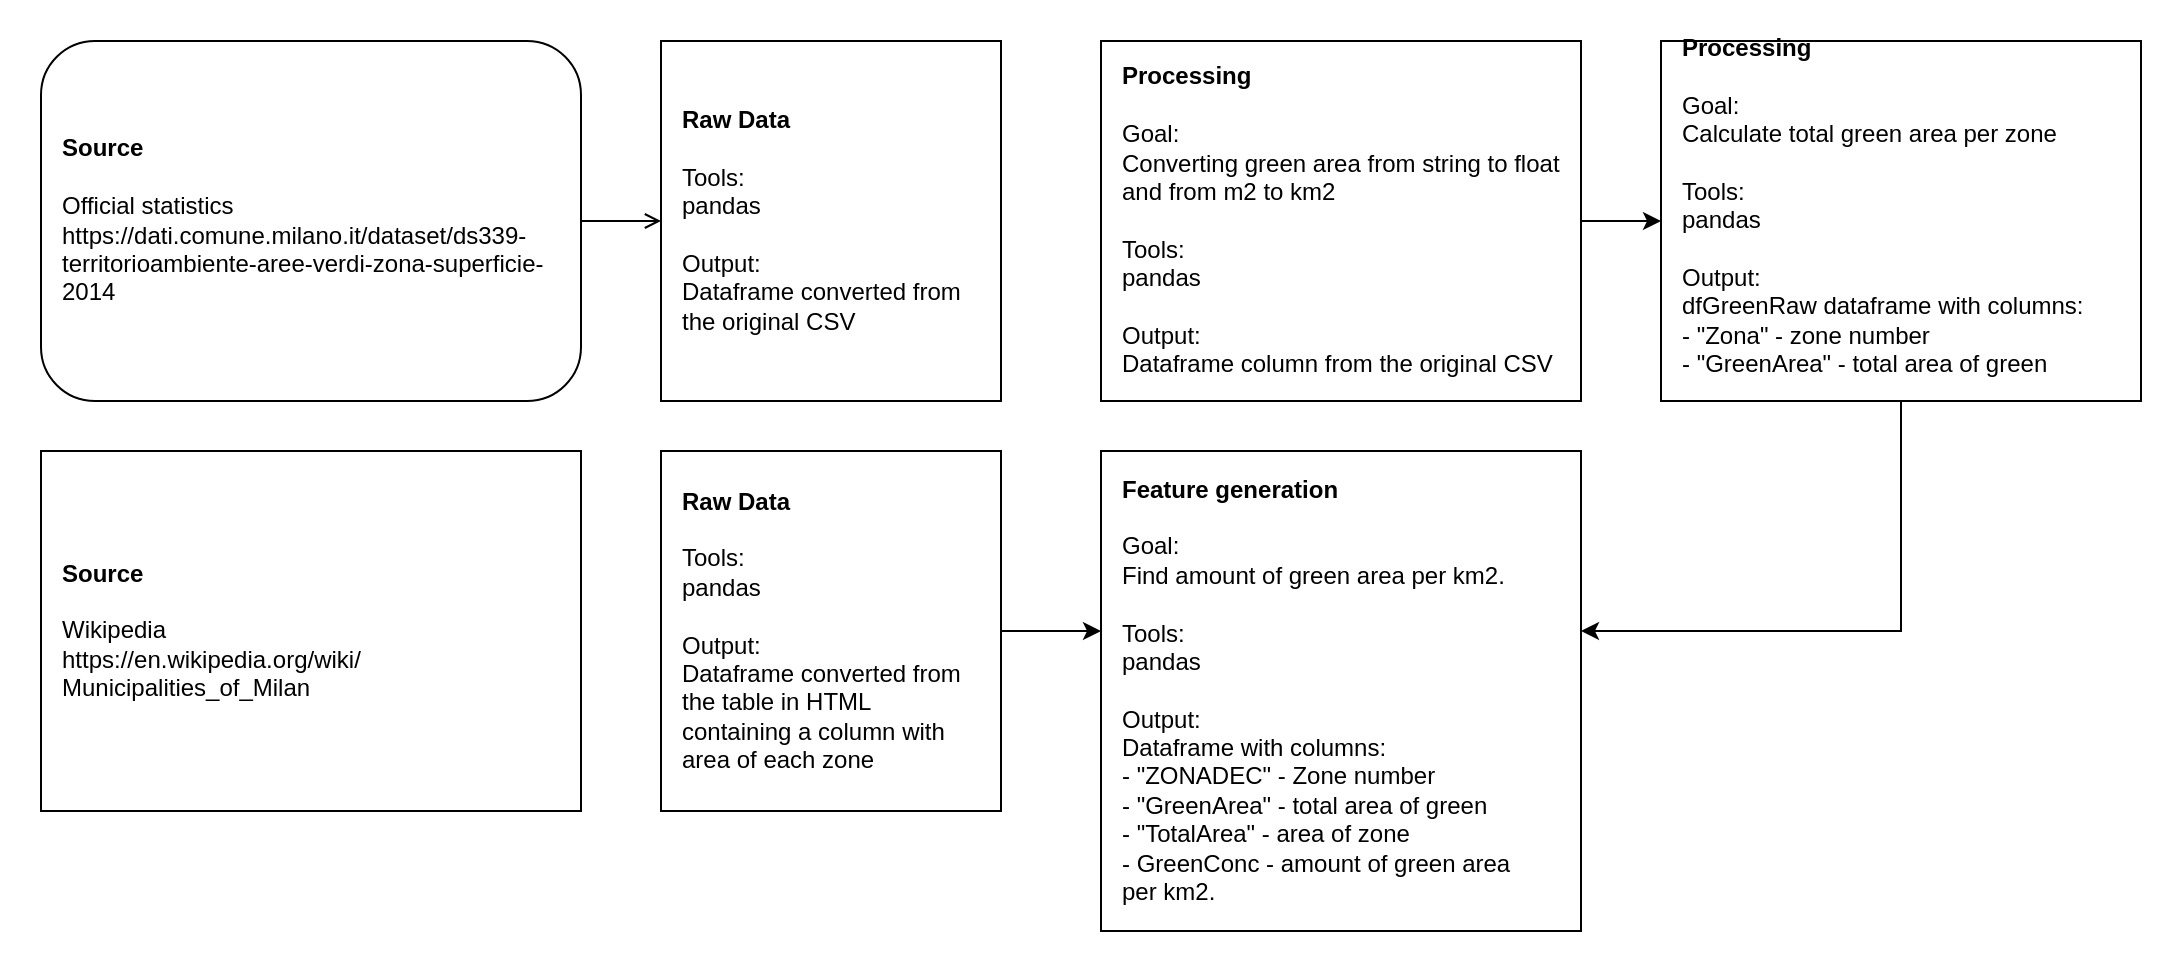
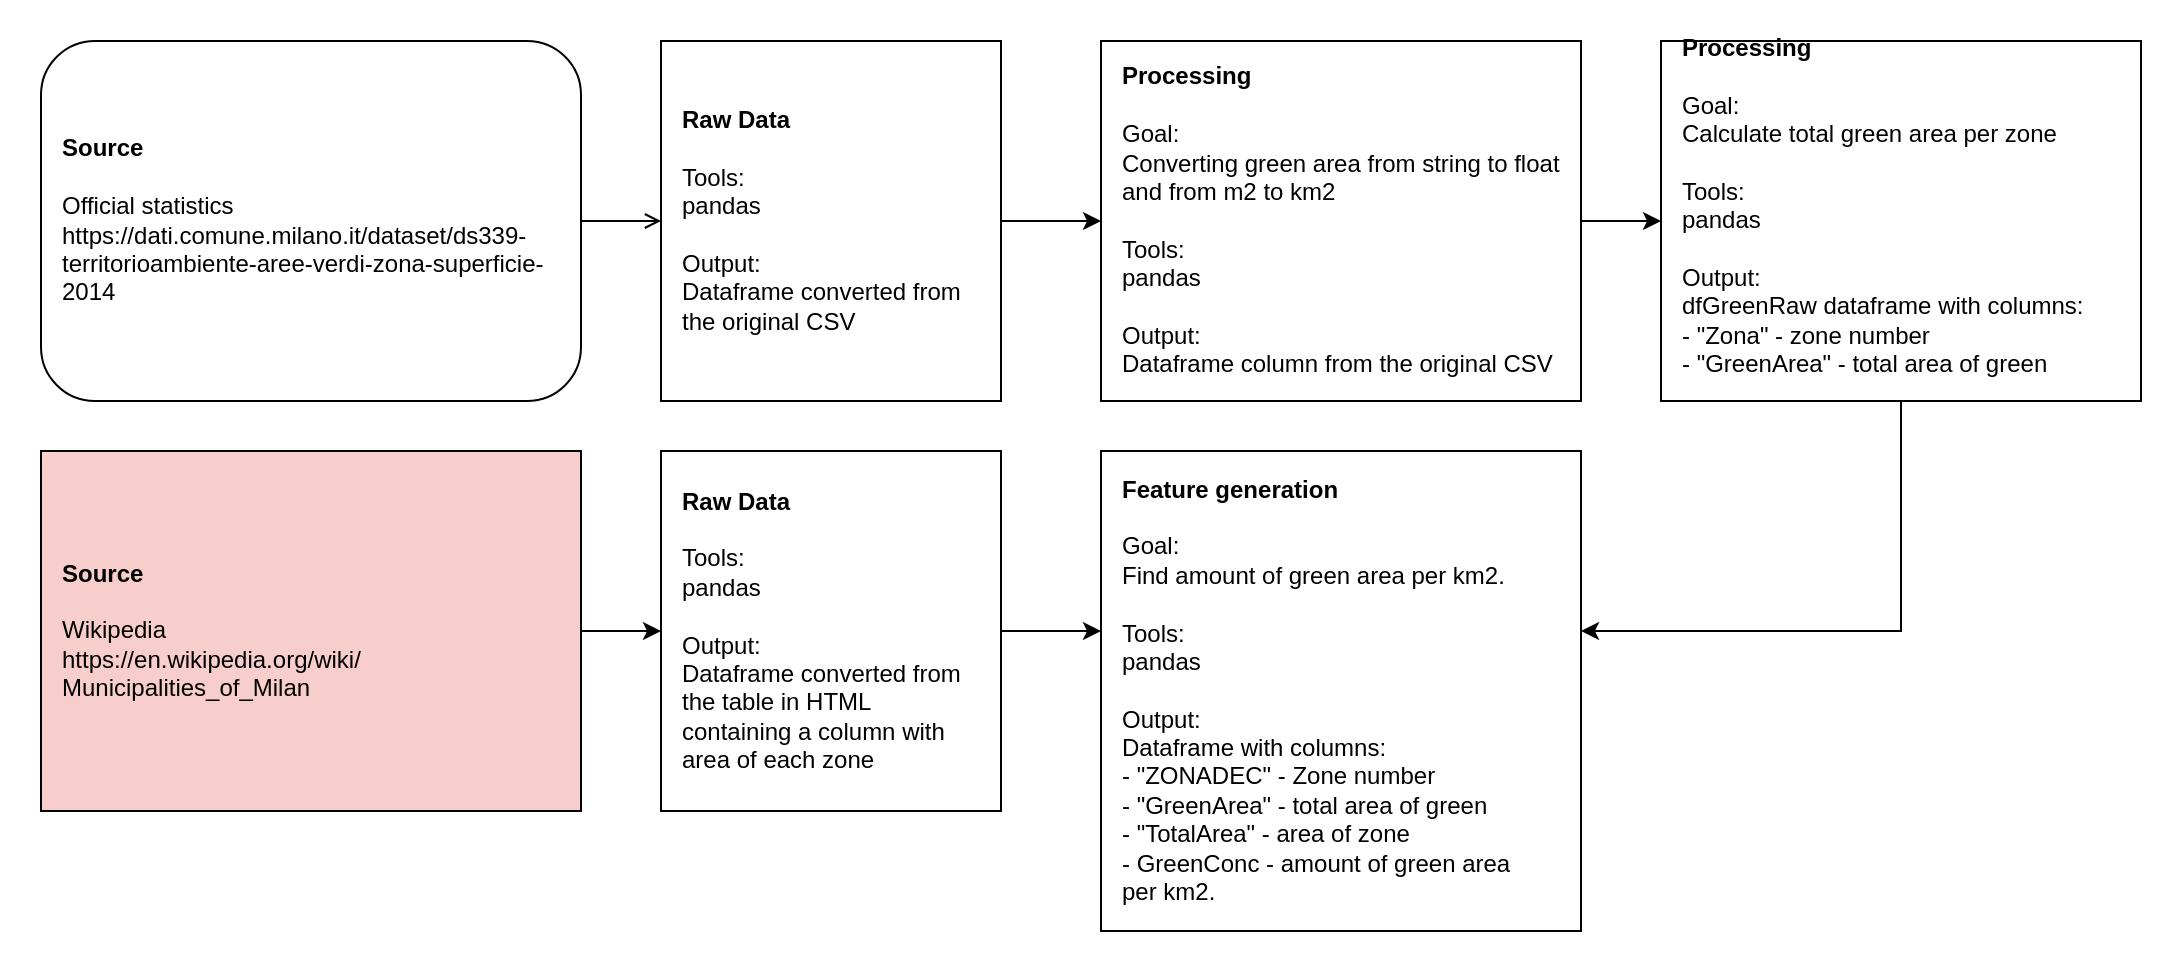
  <mxCell id="0" />
  <mxCell id="1" parent="0" />
  <mxCell id="2" value="" style="edgeStyle=orthogonalEdgeStyle;rounded=0;orthogonalLoop=1;jettySize=auto;html=1;align=left;spacingTop=10;spacing=1;endArrow=open;" edge="1" parent="1" source="3" target="5"><mxGeometry relative="1" as="geometry" /></mxCell>
  <mxCell id="3" value="&lt;b&gt;Source&lt;br&gt;&lt;/b&gt;&lt;br&gt;&lt;div style=&quot;&quot;&gt;Official statistics&lt;/div&gt;&lt;div style=&quot;&quot;&gt;&lt;span&gt;https://dati.comune.milano.it/dataset/ds339-territorioambiente-aree-verdi-zona-superficie-2014&lt;/span&gt;&lt;/div&gt;" style="whiteSpace=wrap;html=1;spacingTop=10;spacingLeft=10;spacingBottom=10;spacingRight=10;align=left;spacing=1;rounded=1;" vertex="1" parent="1"><mxGeometry x="20" y="20" width="270" height="180" as="geometry" /></mxCell>
+ <mxCell id="4" value="" style="edgeStyle=orthogonalEdgeStyle;rounded=0;orthogonalLoop=1;jettySize=auto;html=1;align=left;spacingTop=10;spacing=1;" edge="1" parent="1" source="5" target="10"><mxGeometry relative="1" as="geometry" /></mxCell>
  <mxCell id="5" value="&lt;span&gt;&lt;b&gt;Raw Data&lt;/b&gt;&lt;/span&gt;&lt;b&gt;&lt;br&gt;&lt;/b&gt;&lt;br&gt;&lt;div style=&quot;&quot;&gt;&lt;span&gt;Tools:&amp;nbsp;&lt;/span&gt;&lt;/div&gt;&lt;div style=&quot;&quot;&gt;pandas&lt;/div&gt;&lt;div style=&quot;&quot;&gt;&lt;span&gt;&lt;br&gt;&lt;/span&gt;&lt;/div&gt;&lt;span&gt;&lt;div style=&quot;&quot;&gt;&lt;span&gt;Output:&amp;nbsp;&amp;nbsp;&lt;/span&gt;&lt;/div&gt;&lt;div style=&quot;&quot;&gt;Dataframe converted from the original CSV&lt;/div&gt;&lt;/span&gt;" style="rounded=0;whiteSpace=wrap;html=1;spacingTop=10;spacingLeft=10;spacingBottom=10;spacingRight=10;align=left;spacing=1;" vertex="1" parent="1"><mxGeometry x="330" y="20" width="170" height="180" as="geometry" /></mxCell>
  <mxCell id="6" value="&lt;span&gt;&lt;b&gt;Feature generation&lt;/b&gt;&lt;/span&gt;&lt;b&gt;&lt;br&gt;&lt;/b&gt;&lt;br&gt;&lt;div&gt;&lt;div style=&quot;&quot;&gt;&lt;span&gt;Goal:&lt;/span&gt;&lt;/div&gt;&lt;span&gt;&lt;div style=&quot;&quot;&gt;&lt;span&gt;Find amount of green area per km2.&amp;nbsp;&lt;/span&gt;&lt;/div&gt;&lt;/span&gt;&lt;/div&gt;&lt;div style=&quot;&quot;&gt;&lt;span&gt;&lt;br&gt;&lt;/span&gt;&lt;/div&gt;&lt;div style=&quot;&quot;&gt;&lt;span&gt;Tools:&amp;nbsp;&lt;/span&gt;&lt;/div&gt;&lt;div style=&quot;&quot;&gt;&lt;span&gt;pandas&lt;/span&gt;&lt;span&gt;&lt;br&gt;&lt;/span&gt;&lt;/div&gt;&lt;div style=&quot;&quot;&gt;&lt;span&gt;&lt;br&gt;&lt;/span&gt;&lt;/div&gt;&lt;div&gt;&lt;div style=&quot;&quot;&gt;&lt;span&gt;Output:&amp;nbsp; &amp;nbsp;&lt;/span&gt;&lt;/div&gt;&lt;div style=&quot;&quot;&gt;&lt;span&gt;Dataframe with columns:&lt;/span&gt;&lt;/div&gt;&lt;/div&gt;&lt;div style=&quot;&quot;&gt;- &quot;&lt;span&gt;ZONADEC&quot;&lt;/span&gt;&lt;span&gt;&amp;nbsp;- Zone number&lt;/span&gt;&lt;/div&gt;&lt;div style=&quot;&quot;&gt;&lt;span&gt;- &quot;GreenArea&quot;&lt;/span&gt;&lt;span&gt;&amp;nbsp;- total area of green&lt;/span&gt;&lt;/div&gt;&lt;div style=&quot;&quot;&gt;&lt;span&gt;- &quot;TotalArea&quot; - area of zone&lt;/span&gt;&lt;span&gt;&lt;/span&gt;&lt;/div&gt;&lt;div style=&quot;&quot;&gt;&lt;span&gt;- GreenConc -&amp;nbsp;&lt;/span&gt;&lt;span&gt;amount of green area&amp;nbsp;&lt;/span&gt;&lt;/div&gt;&lt;span&gt;&lt;div style=&quot;&quot;&gt;&lt;span&gt;per km2.&lt;/span&gt;&lt;/div&gt;&lt;/span&gt;" style="rounded=0;whiteSpace=wrap;html=1;spacingTop=10;spacingLeft=10;spacingBottom=10;spacingRight=10;align=left;spacing=1;" vertex="1" parent="1"><mxGeometry x="550" y="225" width="240" height="240" as="geometry" /></mxCell>
  <mxCell id="7" style="edgeStyle=orthogonalEdgeStyle;rounded=0;orthogonalLoop=1;jettySize=auto;html=1;exitX=0.5;exitY=1;exitDx=0;exitDy=0;entryX=1;entryY=0.375;entryDx=0;entryDy=0;align=left;entryPerimeter=0;" edge="1" parent="1" source="8" target="6"><mxGeometry relative="1" as="geometry" /></mxCell>
  <mxCell id="8" value="&lt;span&gt;&lt;b&gt;Processing&lt;/b&gt;&lt;/span&gt;&lt;b&gt;&lt;br&gt;&lt;/b&gt;&lt;br&gt;&lt;div style=&quot;&quot;&gt;&lt;div&gt;Goal:&amp;nbsp;&lt;/div&gt;&lt;div&gt;Calculate total green area per zone&lt;/div&gt;&lt;div&gt;&lt;br&gt;&lt;/div&gt;&lt;/div&gt;&lt;div style=&quot;&quot;&gt;&lt;span&gt;Tools:&amp;nbsp;&lt;/span&gt;&lt;/div&gt;&lt;div style=&quot;&quot;&gt;pandas&lt;/div&gt;&lt;div style=&quot;&quot;&gt;&lt;span&gt;&lt;br&gt;&lt;/span&gt;&lt;/div&gt;&lt;span&gt;&lt;div style=&quot;&quot;&gt;&lt;span&gt;Output:&amp;nbsp;&amp;nbsp;&lt;/span&gt;&lt;/div&gt;&lt;div style=&quot;&quot;&gt;dfGreenRaw dataframe with columns:&lt;/div&gt;&lt;div style=&quot;&quot;&gt;- &quot;Zona&quot; - zone number&lt;/div&gt;&lt;div style=&quot;&quot;&gt;- &quot;GreenArea&quot; - total area of green&amp;nbsp;&lt;/div&gt;&lt;div style=&quot;&quot;&gt;&lt;br&gt;&lt;/div&gt;&lt;/span&gt;" style="rounded=0;whiteSpace=wrap;html=1;spacingTop=10;spacingLeft=10;spacingBottom=10;spacingRight=10;align=left;spacing=1;" vertex="1" parent="1"><mxGeometry x="830" y="20" width="240" height="180" as="geometry" /></mxCell>
  <mxCell id="9" value="" style="edgeStyle=orthogonalEdgeStyle;rounded=0;orthogonalLoop=1;jettySize=auto;html=1;align=left;spacingTop=10;spacing=1;" edge="1" parent="1" source="10" target="8"><mxGeometry relative="1" as="geometry" /></mxCell>
  <mxCell id="10" value="&lt;span&gt;&lt;b&gt;Processing&lt;/b&gt;&lt;/span&gt;&lt;b&gt;&lt;br&gt;&lt;/b&gt;&lt;br&gt;&lt;div style=&quot;&quot;&gt;&lt;div&gt;Goal:&amp;nbsp;&lt;/div&gt;&lt;div&gt;Converting green area from string to float and from m2 to km2&lt;/div&gt;&lt;div&gt;&lt;br&gt;&lt;/div&gt;&lt;/div&gt;&lt;div style=&quot;&quot;&gt;&lt;span&gt;Tools:&amp;nbsp;&lt;/span&gt;&lt;/div&gt;&lt;div style=&quot;&quot;&gt;pandas&lt;/div&gt;&lt;div style=&quot;&quot;&gt;&lt;span&gt;&lt;br&gt;&lt;/span&gt;&lt;/div&gt;&lt;span&gt;&lt;div style=&quot;&quot;&gt;&lt;span&gt;Output:&amp;nbsp;&amp;nbsp;&lt;/span&gt;&lt;/div&gt;&lt;div style=&quot;&quot;&gt;Dataframe column from the original CSV&lt;/div&gt;&lt;/span&gt;" style="rounded=0;whiteSpace=wrap;html=1;spacingTop=10;spacingLeft=10;spacingBottom=10;spacingRight=10;align=left;spacing=1;" vertex="1" parent="1"><mxGeometry x="550" y="20" width="240" height="180" as="geometry" /></mxCell>
- <mxCell id="12" value="&lt;b&gt;Source&lt;br&gt;&lt;/b&gt;&lt;br&gt;&lt;div style=&quot;&quot;&gt;Wikipedia&lt;/div&gt;&lt;div style=&quot;&quot;&gt;https://en.wikipedia.org/wiki/&lt;/div&gt;&lt;div style=&quot;&quot;&gt;Municipalities_of_Milan&lt;br&gt;&lt;/div&gt;" style="rounded=0;html=1;spacingTop=10;spacingLeft=10;spacingBottom=10;spacingRight=10;whiteSpace=wrap;align=left;spacing=1;" vertex="1" parent="1"><mxGeometry x="20" y="225" width="270" height="180" as="geometry" /></mxCell>
+ <mxCell id="11" value="" style="edgeStyle=orthogonalEdgeStyle;rounded=0;orthogonalLoop=1;jettySize=auto;html=1;align=left;spacingTop=10;spacing=1;" edge="1" parent="1" source="12" target="14"><mxGeometry relative="1" as="geometry" /></mxCell>
+ <mxCell id="12" value="&lt;b&gt;Source&lt;br&gt;&lt;/b&gt;&lt;br&gt;&lt;div style=&quot;&quot;&gt;Wikipedia&lt;/div&gt;&lt;div style=&quot;&quot;&gt;https://en.wikipedia.org/wiki/&lt;/div&gt;&lt;div style=&quot;&quot;&gt;Municipalities_of_Milan&lt;br&gt;&lt;/div&gt;" style="rounded=0;html=1;spacingTop=10;spacingLeft=10;spacingBottom=10;spacingRight=10;whiteSpace=wrap;align=left;spacing=1;fillColor=#f8cecc;" vertex="1" parent="1"><mxGeometry x="20" y="225" width="270" height="180" as="geometry" /></mxCell>
  <mxCell id="13" value="" style="edgeStyle=orthogonalEdgeStyle;rounded=0;orthogonalLoop=1;jettySize=auto;html=1;align=left;spacingTop=10;spacing=1;" edge="1" parent="1" source="14"><mxGeometry relative="1" as="geometry"><mxPoint x="550" y="315" as="targetPoint" /></mxGeometry></mxCell>
  <mxCell id="14" value="&lt;span&gt;&lt;b&gt;Raw Data&lt;/b&gt;&lt;/span&gt;&lt;b&gt;&lt;br&gt;&lt;/b&gt;&lt;br&gt;&lt;div&gt;&lt;span&gt;Tools:&amp;nbsp;&lt;/span&gt;&lt;/div&gt;&lt;div&gt;pandas&lt;/div&gt;&lt;div&gt;&lt;span&gt;&lt;br&gt;&lt;/span&gt;&lt;/div&gt;&lt;span&gt;&lt;div&gt;&lt;span&gt;Output:&amp;nbsp;&amp;nbsp;&lt;/span&gt;&lt;/div&gt;&lt;div&gt;Dataframe converted from the table in HTML&amp;nbsp;&lt;/div&gt;&lt;/span&gt;containing a column with area of each zone" style="rounded=0;whiteSpace=wrap;html=1;spacingTop=10;spacingLeft=10;spacingBottom=10;spacingRight=10;align=left;spacing=1;" vertex="1" parent="1"><mxGeometry x="330" y="225" width="170" height="180" as="geometry" /></mxCell>
